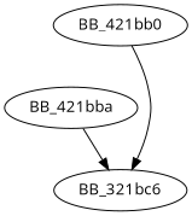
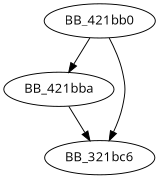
  digraph {
    fontname="Open Sans"
    node [fontname="Open Sans"]
    edge [fontname="Open Sans"]
    BB_421bb0
    BB_421bba
    n3 [label=BB_321bc6]
+   BB_421bb0 -> BB_421bba
    BB_421bb0 -> n3
    BB_421bba -> n3
  }
